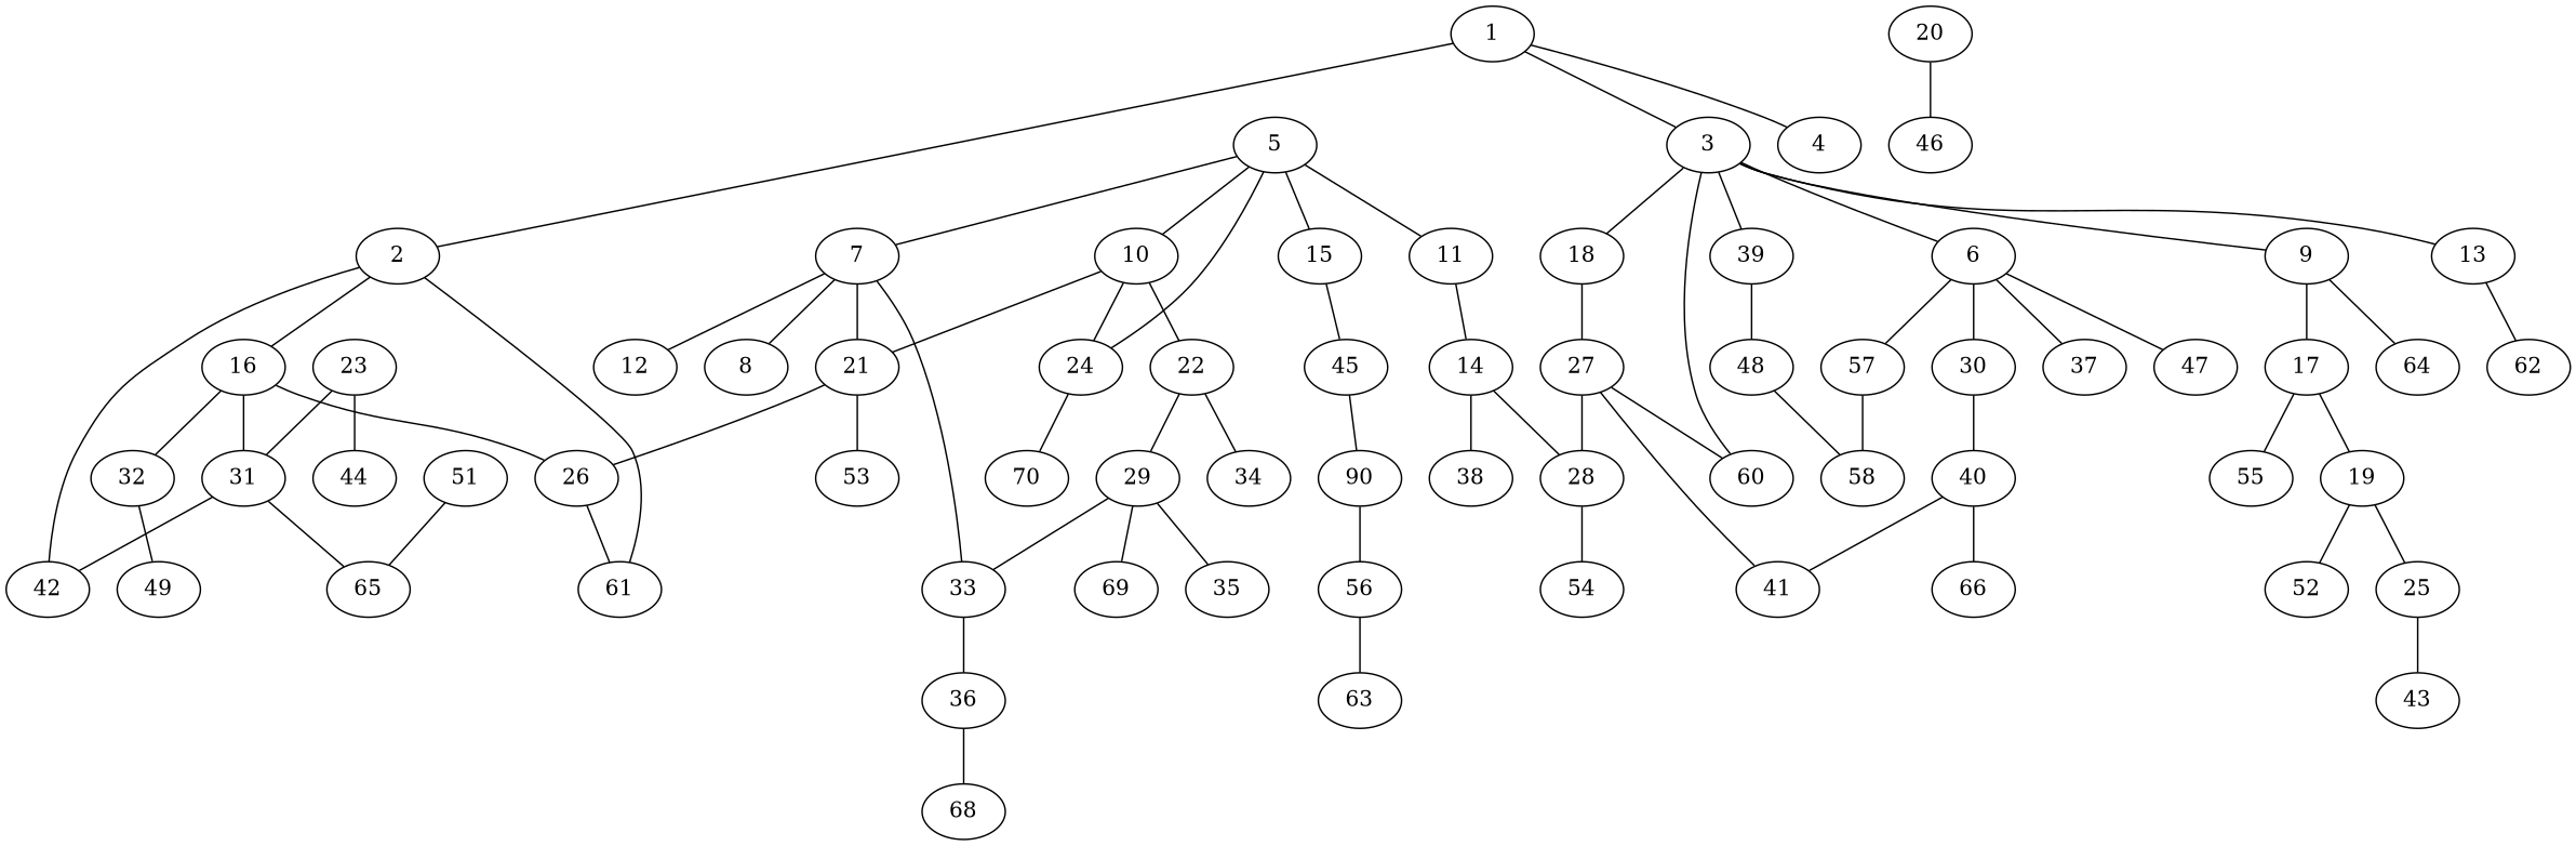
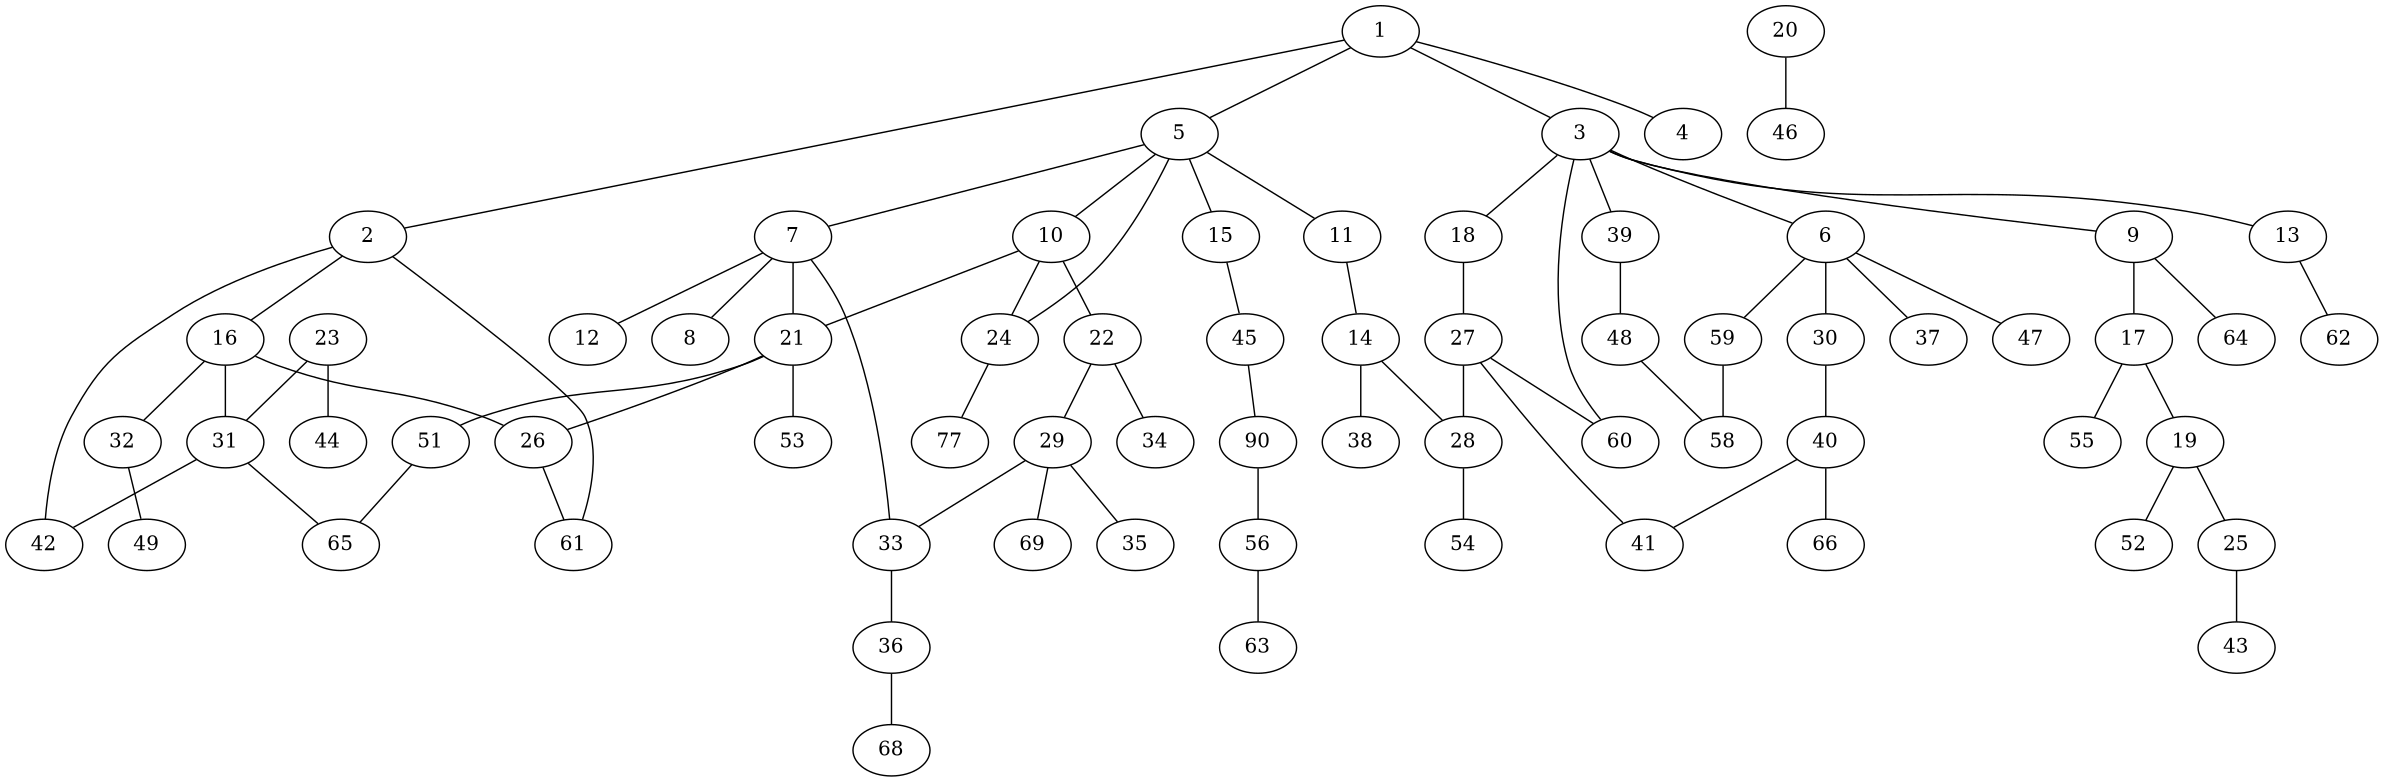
  graph {
    1
    2
    3
    4
    5
    16
    42
    61
    6
    9
    13
    18
    39
    60
    7
    10
    11
    15
    24
    26
    31
    32
    30
    37
    47
-   57
+   57 [label=59]
    17
    64
    62
    27
    48
    8
    12
    21
    33
    22
    14
    45
-   70
+   70 [label=77]
    65
    49
    40
    58
    19
    55
    28
    41
    51
    53
    36
    20
    46
    29
    34
    38
    23
    44
    n58 [label=90]
    66
    68
    25
    52
    35
    69
    54
    56
    43
    63
    1 -- 2
    1 -- 3
    1 -- 4
+   1 -- 5
    2 -- 16
    2 -- 42
    2 -- 61
    3 -- 6
    3 -- 9
    3 -- 13
    3 -- 18
    3 -- 39
    3 -- 60
    5 -- 7
    5 -- 10
    5 -- 11
    5 -- 15
    5 -- 24
    16 -- 26
    16 -- 31
    16 -- 32
    6 -- 30
    6 -- 37
    6 -- 47
    6 -- 57
    9 -- 17
    9 -- 64
    13 -- 62
    18 -- 27
    39 -- 48
    7 -- 8
    7 -- 12
    7 -- 21
    7 -- 33
    10 -- 24
    10 -- 21
    10 -- 22
    11 -- 14
    15 -- 45
    24 -- 70
    26 -- 61
    31 -- 42
    31 -- 65
    32 -- 49
    30 -- 40
    57 -- 58
    17 -- 19
    17 -- 55
    27 -- 60
    27 -- 28
    27 -- 41
    48 -- 58
    21 -- 26
+   21 -- 51
    21 -- 53
    33 -- 36
    22 -- 29
    22 -- 34
    14 -- 28
    14 -- 38
    45 -- n58
    40 -- 41
    40 -- 66
    19 -- 25
    19 -- 52
    28 -- 54
    51 -- 65
    36 -- 68
    20 -- 46
    29 -- 33
    29 -- 35
    29 -- 69
    23 -- 31
    23 -- 44
    n58 -- 56
    25 -- 43
    56 -- 63
  }
